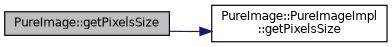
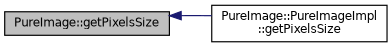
  digraph {
    rankdir=LR
    node [color=black fontname=Helvetica fontsize=10 shape=record style=filled]
    n1 [fillcolor=grey75 fontcolor=black height=0.2 label="PureImage::getPixelsSize" width=0.4]
    n2 [fillcolor=white height=0.2 label="PureImage::PureImageImpl\l::getPixelsSize" width=0.4]
-   n1 -> n2 [color=midnightblue fontname=Helvetica fontsize=10 labelfontname=Helvetica labelfontsize=10 style=solid]
+   n2 -> n1 [color=midnightblue fontname=Helvetica fontsize=10 labelfontname=Helvetica labelfontsize=10 style=solid]
  }
